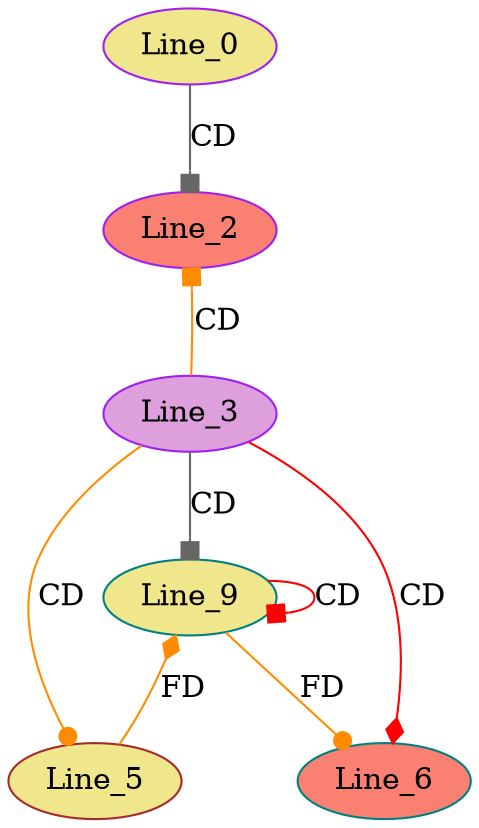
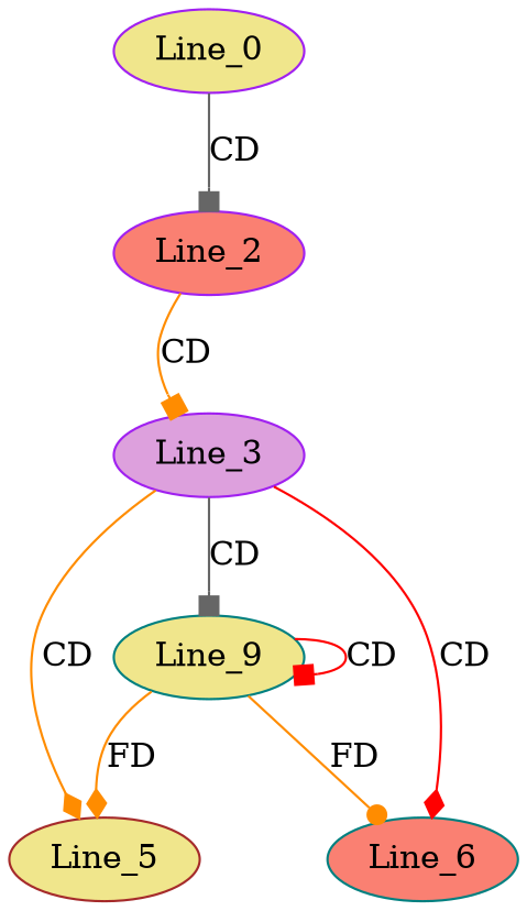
  digraph {
    node [color=purple fillcolor=khaki style=filled]
    edge [arrowhead=box color=darkorange]
    Line_0
    Line_2 [fillcolor=salmon]
    Line_3 [fillcolor=plum]
    n4 [color=teal label=Line_9]
    Line_5 [color=brown]
    Line_6 [color=teal fillcolor=salmon]
    Line_0 -> Line_2 [color=gray40 label=CD]
-   Line_3 -> Line_2 [label=CD]
+   Line_2 -> Line_3 [label=CD]
    Line_3 -> n4 [color=gray40 label=CD]
-   Line_3 -> Line_5 [arrowhead=dot label=CD]
+   Line_3 -> Line_5 [arrowhead=diamond label=CD]
    Line_3 -> Line_6 [arrowhead=diamond color=red label=CD]
    n4 -> n4 [color=red label=CD]
-   Line_5 -> n4 [arrowhead=diamond label=FD]
+   n4 -> Line_5 [arrowhead=diamond label=FD]
    n4 -> Line_6 [arrowhead=dot label=FD]
  }
